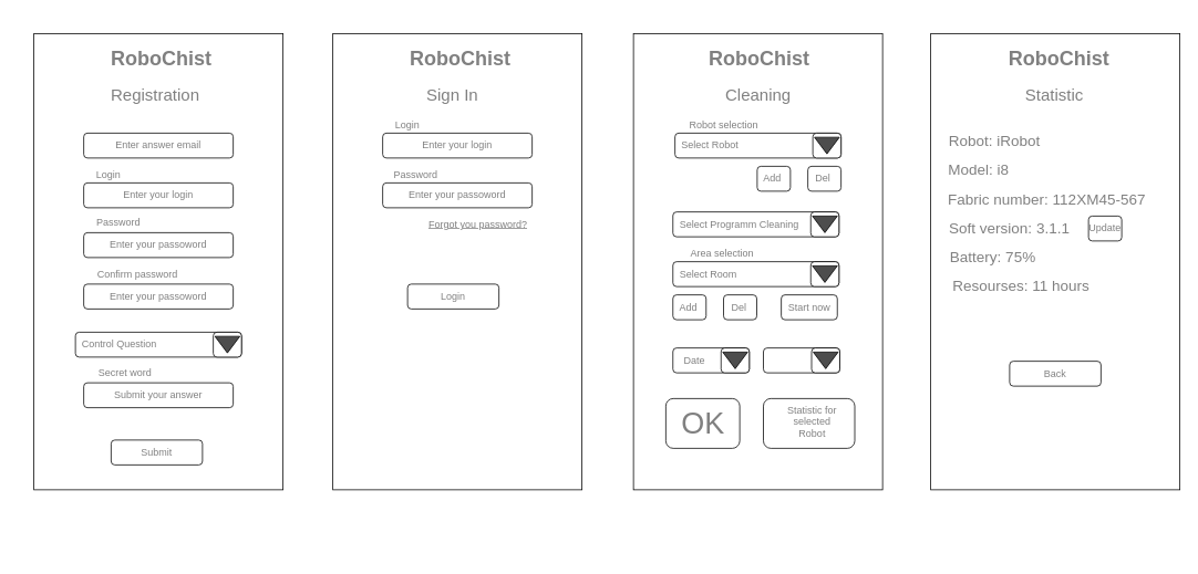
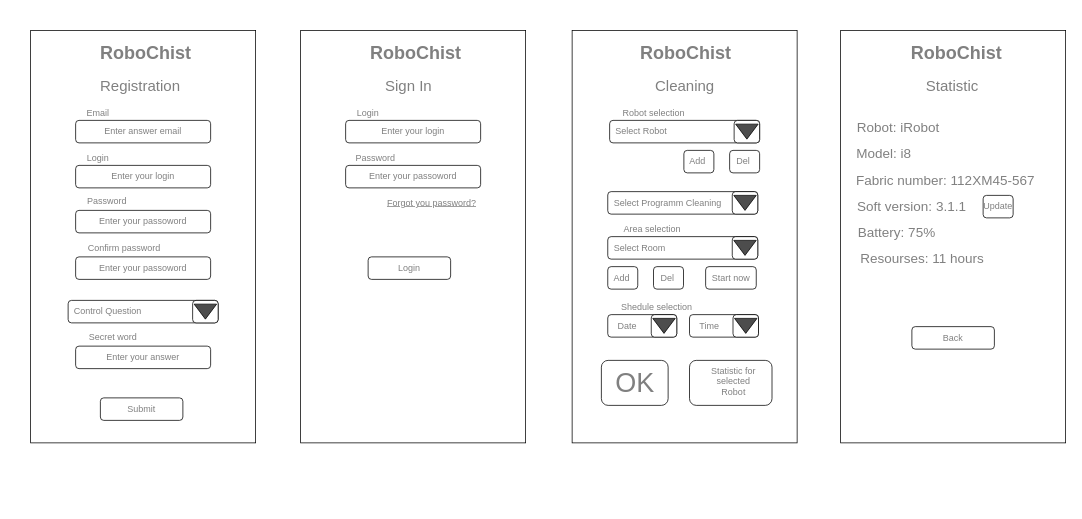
  <mxCell id="0" />
  <mxCell id="1" parent="0" />
  <mxCell id="2" value="" style="group" parent="1" vertex="1" connectable="0"><mxGeometry x="20" y="20" width="320" height="650" as="geometry" /></mxCell>
  <mxCell id="3" value="" style="rounded=0;whiteSpace=wrap;html=1;" vertex="1" parent="2"><mxGeometry x="20" y="20" width="300" height="550" as="geometry" /></mxCell>
  <mxCell id="4" value="" style="group" parent="2" vertex="1" connectable="0"><mxGeometry x="80" y="110" width="180" height="60" as="geometry" /></mxCell>
  <mxCell id="5" value="" style="rounded=1;whiteSpace=wrap;html=1;" parent="4" vertex="1"><mxGeometry y="30" width="180" height="30" as="geometry" /></mxCell>
+ <mxCell id="6" value="Email" style="text;html=1;strokeColor=none;fillColor=none;align=center;verticalAlign=middle;whiteSpace=wrap;rounded=0;fontColor=#808080;" parent="4" vertex="1"><mxGeometry y="10" width="60" height="20" as="geometry" /></mxCell>
  <mxCell id="7" value="Enter answer email" style="text;html=1;strokeColor=none;fillColor=none;align=center;verticalAlign=middle;whiteSpace=wrap;rounded=0;fontColor=#808080;" parent="4" vertex="1"><mxGeometry x="10" y="35" width="160" height="20" as="geometry" /></mxCell>
  <mxCell id="8" value="" style="group" parent="2" vertex="1" connectable="0"><mxGeometry x="70" y="220" width="180" height="60" as="geometry" /></mxCell>
  <mxCell id="9" value="" style="rounded=1;whiteSpace=wrap;html=1;" parent="8" vertex="1"><mxGeometry x="10" y="40" width="180" height="30" as="geometry" /></mxCell>
  <mxCell id="10" value="Enter your passoword" style="text;html=1;strokeColor=none;fillColor=none;align=center;verticalAlign=middle;whiteSpace=wrap;rounded=0;fontColor=#808080;" parent="8" vertex="1"><mxGeometry x="20" y="45" width="160" height="20" as="geometry" /></mxCell>
  <mxCell id="11" value="Password" style="text;html=1;strokeColor=none;fillColor=none;align=center;verticalAlign=middle;whiteSpace=wrap;rounded=0;fontColor=#808080;" parent="2" vertex="1"><mxGeometry x="92" y="238" width="60" height="20" as="geometry" /></mxCell>
  <mxCell id="12" value="" style="rounded=1;whiteSpace=wrap;html=1;" parent="2" vertex="1"><mxGeometry x="113" y="510" width="110" height="30" as="geometry" /></mxCell>
  <mxCell id="13" value="Submit" style="text;html=1;strokeColor=none;fillColor=none;align=center;verticalAlign=middle;whiteSpace=wrap;rounded=0;fontColor=#808080;" parent="2" vertex="1"><mxGeometry x="138" y="515" width="60" height="20" as="geometry" /></mxCell>
  <mxCell id="14" value="" style="group" vertex="1" connectable="0" parent="2"><mxGeometry x="80" y="170" width="180" height="60" as="geometry" /></mxCell>
  <mxCell id="15" value="" style="rounded=1;whiteSpace=wrap;html=1;" vertex="1" parent="14"><mxGeometry y="30" width="180" height="30" as="geometry" /></mxCell>
  <mxCell id="16" value="Login" style="text;html=1;strokeColor=none;fillColor=none;align=center;verticalAlign=middle;whiteSpace=wrap;rounded=0;fontColor=#808080;" vertex="1" parent="14"><mxGeometry y="10" width="60" height="20" as="geometry" /></mxCell>
  <mxCell id="17" value="Enter your login" style="text;html=1;strokeColor=none;fillColor=none;align=center;verticalAlign=middle;whiteSpace=wrap;rounded=0;fontColor=#808080;" vertex="1" parent="14"><mxGeometry x="10" y="35" width="160" height="20" as="geometry" /></mxCell>
  <mxCell id="18" value="" style="rounded=1;whiteSpace=wrap;html=1;" vertex="1" parent="2"><mxGeometry x="80" y="322" width="180" height="30" as="geometry" /></mxCell>
  <mxCell id="19" value="Enter your passoword" style="text;html=1;strokeColor=none;fillColor=none;align=center;verticalAlign=middle;whiteSpace=wrap;rounded=0;fontColor=#808080;" vertex="1" parent="2"><mxGeometry x="90" y="327" width="160" height="20" as="geometry" /></mxCell>
  <mxCell id="20" value="Confirm password" style="text;html=1;strokeColor=none;fillColor=none;align=center;verticalAlign=middle;whiteSpace=wrap;rounded=0;fontColor=#808080;" vertex="1" parent="2"><mxGeometry x="86" y="300" width="118" height="20" as="geometry" /></mxCell>
  <mxCell id="21" value="" style="rounded=1;whiteSpace=wrap;html=1;" vertex="1" parent="2"><mxGeometry x="70" y="380" width="200" height="30" as="geometry" /></mxCell>
  <mxCell id="22" value="" style="rounded=1;whiteSpace=wrap;html=1;" vertex="1" parent="2"><mxGeometry x="236" y="380" width="34" height="30" as="geometry" /></mxCell>
  <mxCell id="23" value="" style="triangle;whiteSpace=wrap;html=1;rotation=90;fillColor=#4D4D4D;" vertex="1" parent="2"><mxGeometry x="243" y="380" width="20" height="30" as="geometry" /></mxCell>
  <mxCell id="24" value="Control Question" style="text;html=1;strokeColor=none;fillColor=none;align=left;verticalAlign=middle;whiteSpace=wrap;rounded=0;fontColor=#808080;" vertex="1" parent="2"><mxGeometry x="76" y="385" width="184" height="20" as="geometry" /></mxCell>
  <mxCell id="25" value="" style="rounded=1;whiteSpace=wrap;html=1;" vertex="1" parent="2"><mxGeometry x="80" y="441" width="180" height="30" as="geometry" /></mxCell>
- <mxCell id="26" value="Submit your answer" style="text;html=1;strokeColor=none;fillColor=none;align=center;verticalAlign=middle;whiteSpace=wrap;rounded=0;fontColor=#808080;" vertex="1" parent="2"><mxGeometry x="90" y="446" width="160" height="20" as="geometry" /></mxCell>
+ <mxCell id="26" value="Enter your answer" style="text;html=1;strokeColor=none;fillColor=none;align=center;verticalAlign=middle;whiteSpace=wrap;rounded=0;fontColor=#808080;" vertex="1" parent="2"><mxGeometry x="90" y="446" width="160" height="20" as="geometry" /></mxCell>
  <mxCell id="27" value="Secret word" style="text;html=1;strokeColor=none;fillColor=none;align=center;verticalAlign=middle;whiteSpace=wrap;rounded=0;fontColor=#808080;" vertex="1" parent="2"><mxGeometry x="71" y="419" width="118" height="20" as="geometry" /></mxCell>
  <mxCell id="28" value="Registration" style="text;html=1;strokeColor=none;fillColor=none;align=left;verticalAlign=middle;whiteSpace=wrap;rounded=0;fontColor=#808080;fontSize=20;" vertex="1" parent="2"><mxGeometry x="111" y="83" width="122" height="20" as="geometry" /></mxCell>
  <mxCell id="29" value="&lt;font style=&quot;font-size: 24px;&quot;&gt;&lt;b&gt;RoboChist&lt;/b&gt;&lt;/font&gt;" style="text;html=1;strokeColor=none;fillColor=none;align=left;verticalAlign=middle;whiteSpace=wrap;rounded=0;fontColor=#808080;fontSize=20;" vertex="1" parent="2"><mxGeometry x="111" y="40" width="112" height="20" as="geometry" /></mxCell>
  <mxCell id="30" value="" style="rounded=0;whiteSpace=wrap;html=1;" vertex="1" parent="1"><mxGeometry x="400" y="40" width="300" height="550" as="geometry" /></mxCell>
  <mxCell id="31" value="" style="group" vertex="1" connectable="0" parent="1"><mxGeometry x="460" y="130" width="180" height="60" as="geometry" /></mxCell>
  <mxCell id="32" value="" style="rounded=1;whiteSpace=wrap;html=1;" vertex="1" parent="31"><mxGeometry y="30" width="180" height="30" as="geometry" /></mxCell>
  <mxCell id="33" value="Login" style="text;html=1;strokeColor=none;fillColor=none;align=center;verticalAlign=middle;whiteSpace=wrap;rounded=0;fontColor=#808080;" vertex="1" parent="31"><mxGeometry y="10" width="60" height="20" as="geometry" /></mxCell>
  <mxCell id="34" value="Enter your login" style="text;html=1;strokeColor=none;fillColor=none;align=center;verticalAlign=middle;whiteSpace=wrap;rounded=0;fontColor=#808080;" vertex="1" parent="31"><mxGeometry x="10" y="35" width="160" height="20" as="geometry" /></mxCell>
  <mxCell id="35" value="Sign In" style="text;html=1;strokeColor=none;fillColor=none;align=left;verticalAlign=middle;whiteSpace=wrap;rounded=0;fontColor=#808080;fontSize=20;" vertex="1" parent="1"><mxGeometry x="511" y="103" width="82" height="20" as="geometry" /></mxCell>
  <mxCell id="36" value="&lt;font style=&quot;font-size: 24px;&quot;&gt;&lt;b&gt;RoboChist&lt;/b&gt;&lt;/font&gt;" style="text;html=1;strokeColor=none;fillColor=none;align=left;verticalAlign=middle;whiteSpace=wrap;rounded=0;fontColor=#808080;fontSize=20;" vertex="1" parent="1"><mxGeometry x="491" y="60" width="112" height="20" as="geometry" /></mxCell>
  <mxCell id="37" value="" style="rounded=1;whiteSpace=wrap;html=1;" vertex="1" parent="1"><mxGeometry x="460" y="220" width="180" height="30" as="geometry" /></mxCell>
  <mxCell id="38" value="Enter your passoword" style="text;html=1;strokeColor=none;fillColor=none;align=center;verticalAlign=middle;whiteSpace=wrap;rounded=0;fontColor=#808080;" vertex="1" parent="1"><mxGeometry x="470" y="225" width="160" height="20" as="geometry" /></mxCell>
  <mxCell id="39" value="&lt;span class=&quot;sourceSample&quot;&gt;Forgot you password?&lt;/span&gt;&lt;span class=&quot;samTranslation&quot;&gt;&lt;/span&gt;" style="text;html=1;strokeColor=none;fillColor=none;align=center;verticalAlign=middle;whiteSpace=wrap;rounded=0;fontColor=#808080;fontStyle=4" vertex="1" parent="1"><mxGeometry x="510" y="260" width="130" height="20" as="geometry" /></mxCell>
  <mxCell id="40" value="" style="rounded=1;whiteSpace=wrap;html=1;" vertex="1" parent="1"><mxGeometry x="490" y="342" width="110" height="30" as="geometry" /></mxCell>
  <mxCell id="41" value="Login" style="text;html=1;strokeColor=none;fillColor=none;align=center;verticalAlign=middle;whiteSpace=wrap;rounded=0;fontColor=#808080;" vertex="1" parent="1"><mxGeometry x="515" y="347" width="60" height="20" as="geometry" /></mxCell>
  <mxCell id="42" value="" style="rounded=0;whiteSpace=wrap;html=1;" vertex="1" parent="1"><mxGeometry x="762" y="40" width="300" height="550" as="geometry" /></mxCell>
  <mxCell id="43" value="Cleaning" style="text;html=1;strokeColor=none;fillColor=none;align=left;verticalAlign=middle;whiteSpace=wrap;rounded=0;fontColor=#808080;fontSize=20;" vertex="1" parent="1"><mxGeometry x="871" y="103" width="82" height="20" as="geometry" /></mxCell>
  <mxCell id="44" value="&lt;font style=&quot;font-size: 24px;&quot;&gt;&lt;b&gt;RoboChist&lt;/b&gt;&lt;/font&gt;" style="text;html=1;strokeColor=none;fillColor=none;align=left;verticalAlign=middle;whiteSpace=wrap;rounded=0;fontColor=#808080;fontSize=20;" vertex="1" parent="1"><mxGeometry x="851" y="60" width="112" height="20" as="geometry" /></mxCell>
  <mxCell id="45" value="" style="rounded=1;whiteSpace=wrap;html=1;" vertex="1" parent="1"><mxGeometry x="812" y="160" width="200" height="30" as="geometry" /></mxCell>
  <mxCell id="46" value="" style="rounded=1;whiteSpace=wrap;html=1;" vertex="1" parent="1"><mxGeometry x="978" y="160" width="34" height="30" as="geometry" /></mxCell>
  <mxCell id="47" value="" style="triangle;whiteSpace=wrap;html=1;rotation=90;fillColor=#4D4D4D;" vertex="1" parent="1"><mxGeometry x="985" y="160" width="20" height="30" as="geometry" /></mxCell>
  <mxCell id="48" value="Select Robot" style="text;html=1;strokeColor=none;fillColor=none;align=left;verticalAlign=middle;whiteSpace=wrap;rounded=0;fontColor=#808080;" vertex="1" parent="1"><mxGeometry x="818" y="165" width="184" height="20" as="geometry" /></mxCell>
  <mxCell id="49" value="Password" style="text;html=1;strokeColor=none;fillColor=none;align=center;verticalAlign=middle;whiteSpace=wrap;rounded=0;fontColor=#808080;" vertex="1" parent="1"><mxGeometry x="470" y="200" width="60" height="20" as="geometry" /></mxCell>
  <mxCell id="50" value="" style="rounded=1;whiteSpace=wrap;html=1;" vertex="1" parent="1"><mxGeometry x="809.5" y="255" width="200" height="30" as="geometry" /></mxCell>
  <mxCell id="51" value="" style="rounded=1;whiteSpace=wrap;html=1;" vertex="1" parent="1"><mxGeometry x="975.5" y="255" width="34" height="30" as="geometry" /></mxCell>
  <mxCell id="52" value="" style="triangle;whiteSpace=wrap;html=1;rotation=90;fillColor=#4D4D4D;" vertex="1" parent="1"><mxGeometry x="982.5" y="255" width="20" height="30" as="geometry" /></mxCell>
  <mxCell id="53" value="Select Programm Cleaning" style="text;html=1;strokeColor=none;fillColor=none;align=left;verticalAlign=middle;whiteSpace=wrap;rounded=0;fontColor=#808080;" vertex="1" parent="1"><mxGeometry x="815.5" y="260" width="184" height="20" as="geometry" /></mxCell>
  <mxCell id="54" value="" style="rounded=1;whiteSpace=wrap;html=1;" vertex="1" parent="1"><mxGeometry x="809.5" y="315" width="200" height="30" as="geometry" /></mxCell>
  <mxCell id="55" value="" style="rounded=1;whiteSpace=wrap;html=1;" vertex="1" parent="1"><mxGeometry x="975.5" y="315" width="34" height="30" as="geometry" /></mxCell>
  <mxCell id="56" value="" style="triangle;whiteSpace=wrap;html=1;rotation=90;fillColor=#4D4D4D;" vertex="1" parent="1"><mxGeometry x="982.5" y="315" width="20" height="30" as="geometry" /></mxCell>
  <mxCell id="57" value="Select Room" style="text;html=1;strokeColor=none;fillColor=none;align=left;verticalAlign=middle;whiteSpace=wrap;rounded=0;fontColor=#808080;" vertex="1" parent="1"><mxGeometry x="815.5" y="320" width="184" height="20" as="geometry" /></mxCell>
  <mxCell id="58" value="" style="rounded=1;whiteSpace=wrap;html=1;" vertex="1" parent="1"><mxGeometry x="809.5" y="419" width="92" height="30" as="geometry" /></mxCell>
  <mxCell id="59" value="" style="rounded=1;whiteSpace=wrap;html=1;" vertex="1" parent="1"><mxGeometry x="867.5" y="419" width="34" height="30" as="geometry" /></mxCell>
  <mxCell id="60" value="" style="triangle;whiteSpace=wrap;html=1;rotation=90;fillColor=#4D4D4D;" vertex="1" parent="1"><mxGeometry x="874.5" y="419" width="20" height="30" as="geometry" /></mxCell>
  <mxCell id="61" value="Date" style="text;html=1;strokeColor=none;fillColor=none;align=left;verticalAlign=middle;whiteSpace=wrap;rounded=0;fontColor=#808080;" vertex="1" parent="1"><mxGeometry x="820.5" y="424" width="42" height="20" as="geometry" /></mxCell>
  <mxCell id="62" value="" style="rounded=1;whiteSpace=wrap;html=1;" vertex="1" parent="1"><mxGeometry x="918.5" y="419" width="92" height="30" as="geometry" /></mxCell>
  <mxCell id="63" value="" style="rounded=1;whiteSpace=wrap;html=1;" vertex="1" parent="1"><mxGeometry x="976.5" y="419" width="34" height="30" as="geometry" /></mxCell>
  <mxCell id="64" value="" style="triangle;whiteSpace=wrap;html=1;rotation=90;fillColor=#4D4D4D;" vertex="1" parent="1"><mxGeometry x="983.5" y="419" width="20" height="30" as="geometry" /></mxCell>
+ <mxCell id="65" value="Time" style="text;html=1;strokeColor=none;fillColor=none;align=left;verticalAlign=middle;whiteSpace=wrap;rounded=0;fontColor=#808080;" vertex="1" parent="1"><mxGeometry x="929.5" y="424" width="42" height="20" as="geometry" /></mxCell>
  <mxCell id="66" value="Area selection" style="text;html=1;strokeColor=none;fillColor=none;align=center;verticalAlign=middle;whiteSpace=wrap;rounded=0;fontColor=#808080;" vertex="1" parent="1"><mxGeometry x="809.5" y="295" width="118" height="20" as="geometry" /></mxCell>
  <mxCell id="67" value="Robot selection" style="text;html=1;strokeColor=none;fillColor=none;align=center;verticalAlign=middle;whiteSpace=wrap;rounded=0;fontColor=#808080;" vertex="1" parent="1"><mxGeometry x="812" y="140" width="118" height="20" as="geometry" /></mxCell>
+ <mxCell id="68" value="Shedule selection" style="text;html=1;strokeColor=none;fillColor=none;align=center;verticalAlign=middle;whiteSpace=wrap;rounded=0;fontColor=#808080;" vertex="1" parent="1"><mxGeometry x="815.5" y="399" width="118" height="20" as="geometry" /></mxCell>
  <mxCell id="69" value="" style="rounded=1;whiteSpace=wrap;html=1;" vertex="1" parent="1"><mxGeometry x="940" y="355" width="67.5" height="30" as="geometry" /></mxCell>
  <mxCell id="70" value="Start now" style="text;html=1;strokeColor=none;fillColor=none;align=center;verticalAlign=middle;whiteSpace=wrap;rounded=0;fontColor=#808080;" vertex="1" parent="1"><mxGeometry x="943.5" y="360" width="60" height="20" as="geometry" /></mxCell>
  <mxCell id="71" value="" style="rounded=1;whiteSpace=wrap;html=1;" vertex="1" parent="1"><mxGeometry x="911" y="200" width="40" height="30" as="geometry" /></mxCell>
  <mxCell id="72" value="Add" style="text;html=1;strokeColor=none;fillColor=none;align=center;verticalAlign=middle;whiteSpace=wrap;rounded=0;fontColor=#808080;" vertex="1" parent="1"><mxGeometry x="911" y="202" width="37" height="25" as="geometry" /></mxCell>
  <mxCell id="73" value="" style="rounded=1;whiteSpace=wrap;html=1;" vertex="1" parent="1"><mxGeometry x="972" y="200" width="40" height="30" as="geometry" /></mxCell>
  <mxCell id="74" value="Del" style="text;html=1;strokeColor=none;fillColor=none;align=center;verticalAlign=middle;whiteSpace=wrap;rounded=0;fontColor=#808080;" vertex="1" parent="1"><mxGeometry x="972" y="202" width="37" height="25" as="geometry" /></mxCell>
  <mxCell id="75" value="" style="rounded=1;whiteSpace=wrap;html=1;" vertex="1" parent="1"><mxGeometry x="801" y="480" width="89" height="60" as="geometry" /></mxCell>
  <mxCell id="76" value="&lt;font style=&quot;font-size: 36px;&quot;&gt;OK&lt;/font&gt;" style="text;html=1;strokeColor=none;fillColor=none;align=center;verticalAlign=middle;whiteSpace=wrap;rounded=0;fontColor=#808080;" vertex="1" parent="1"><mxGeometry x="815.5" y="500" width="60" height="20" as="geometry" /></mxCell>
  <mxCell id="77" value="" style="rounded=1;whiteSpace=wrap;html=1;" vertex="1" parent="1"><mxGeometry x="918.5" y="480" width="110" height="60" as="geometry" /></mxCell>
  <mxCell id="78" value="Statistic for selected Robot" style="text;html=1;strokeColor=none;fillColor=none;align=center;verticalAlign=middle;whiteSpace=wrap;rounded=0;fontColor=#808080;" vertex="1" parent="1"><mxGeometry x="943.5" y="485" width="66.5" height="45" as="geometry" /></mxCell>
  <mxCell id="79" value="" style="rounded=0;whiteSpace=wrap;html=1;" vertex="1" parent="1"><mxGeometry x="1120" y="40" width="300" height="550" as="geometry" /></mxCell>
  <mxCell id="80" value="Statistic" style="text;html=1;strokeColor=none;fillColor=none;align=left;verticalAlign=middle;whiteSpace=wrap;rounded=0;fontColor=#808080;fontSize=20;" vertex="1" parent="1"><mxGeometry x="1231.5" y="103" width="82" height="20" as="geometry" /></mxCell>
  <mxCell id="81" value="&lt;font style=&quot;font-size: 24px;&quot;&gt;&lt;b&gt;RoboChist&lt;/b&gt;&lt;/font&gt;" style="text;html=1;strokeColor=none;fillColor=none;align=left;verticalAlign=middle;whiteSpace=wrap;rounded=0;fontColor=#808080;fontSize=20;" vertex="1" parent="1"><mxGeometry x="1211.5" y="60" width="112" height="20" as="geometry" /></mxCell>
  <mxCell id="82" value="&lt;font style=&quot;font-size: 18px;&quot;&gt;Robot: iRobot&lt;br&gt;&lt;/font&gt;" style="text;html=1;strokeColor=none;fillColor=none;align=center;verticalAlign=middle;whiteSpace=wrap;rounded=0;fontColor=#808080;" vertex="1" parent="1"><mxGeometry x="1117" y="160" width="160" height="20" as="geometry" /></mxCell>
  <mxCell id="83" value="&lt;font style=&quot;font-size: 18px;&quot;&gt;Battery: 75%&lt;br&gt;&lt;/font&gt;" style="text;html=1;strokeColor=none;fillColor=none;align=center;verticalAlign=middle;whiteSpace=wrap;rounded=0;fontColor=#808080;" vertex="1" parent="1"><mxGeometry x="1115" y="300" width="160" height="20" as="geometry" /></mxCell>
  <mxCell id="84" value="&lt;font style=&quot;font-size: 18px;&quot;&gt;Fabric number: 112XM45-567&lt;/font&gt;" style="text;html=1;strokeColor=none;fillColor=none;align=center;verticalAlign=middle;whiteSpace=wrap;rounded=0;fontColor=#808080;" vertex="1" parent="1"><mxGeometry x="1130" y="231" width="260" height="20" as="geometry" /></mxCell>
  <mxCell id="85" value="&lt;font style=&quot;font-size: 18px;&quot;&gt;Model: i8&lt;/font&gt;" style="text;html=1;strokeColor=none;fillColor=none;align=center;verticalAlign=middle;whiteSpace=wrap;rounded=0;fontColor=#808080;" vertex="1" parent="1"><mxGeometry x="1123" y="195" width="110" height="20" as="geometry" /></mxCell>
  <mxCell id="86" value="&lt;font style=&quot;font-size: 18px;&quot;&gt;Soft version: 3.1.1&lt;br&gt;&lt;/font&gt;" style="text;html=1;strokeColor=none;fillColor=none;align=center;verticalAlign=middle;whiteSpace=wrap;rounded=0;fontColor=#808080;" vertex="1" parent="1"><mxGeometry x="1135" y="265" width="160" height="20" as="geometry" /></mxCell>
  <mxCell id="87" value="&lt;font style=&quot;font-size: 18px;&quot;&gt;Resourses: 11 hours&lt;br&gt;&lt;/font&gt;" style="text;html=1;strokeColor=none;fillColor=none;align=center;verticalAlign=middle;whiteSpace=wrap;rounded=0;fontColor=#808080;" vertex="1" parent="1"><mxGeometry x="1138" y="335" width="182" height="20" as="geometry" /></mxCell>
  <mxCell id="88" value="" style="rounded=1;whiteSpace=wrap;html=1;" vertex="1" parent="1"><mxGeometry x="1310" y="260" width="40" height="30" as="geometry" /></mxCell>
  <mxCell id="89" value="Update" style="text;html=1;strokeColor=none;fillColor=none;align=center;verticalAlign=middle;whiteSpace=wrap;rounded=0;fontColor=#808080;" vertex="1" parent="1"><mxGeometry x="1310" y="262" width="40" height="25" as="geometry" /></mxCell>
  <mxCell id="90" value="" style="rounded=1;whiteSpace=wrap;html=1;" vertex="1" parent="1"><mxGeometry x="1215" y="435" width="110" height="30" as="geometry" /></mxCell>
  <mxCell id="91" value="Back" style="text;html=1;strokeColor=none;fillColor=none;align=center;verticalAlign=middle;whiteSpace=wrap;rounded=0;fontColor=#808080;" vertex="1" parent="1"><mxGeometry x="1240" y="440" width="60" height="20" as="geometry" /></mxCell>
  <mxCell id="92" value="" style="rounded=1;whiteSpace=wrap;html=1;" vertex="1" parent="1"><mxGeometry x="809.5" y="355" width="40" height="30" as="geometry" /></mxCell>
  <mxCell id="93" value="Add" style="text;html=1;strokeColor=none;fillColor=none;align=center;verticalAlign=middle;whiteSpace=wrap;rounded=0;fontColor=#808080;" vertex="1" parent="1"><mxGeometry x="809.5" y="357" width="37" height="25" as="geometry" /></mxCell>
  <mxCell id="94" value="" style="rounded=1;whiteSpace=wrap;html=1;" vertex="1" parent="1"><mxGeometry x="870.5" y="355" width="40" height="30" as="geometry" /></mxCell>
  <mxCell id="95" value="Del" style="text;html=1;strokeColor=none;fillColor=none;align=center;verticalAlign=middle;whiteSpace=wrap;rounded=0;fontColor=#808080;" vertex="1" parent="1"><mxGeometry x="870.5" y="357" width="37" height="25" as="geometry" /></mxCell>
